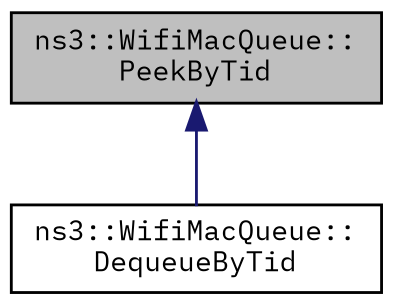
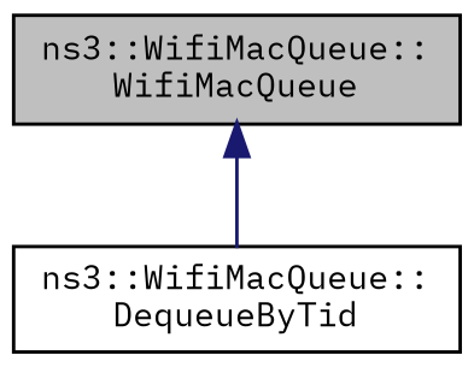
  digraph {
    rankdir=TB
    fontname="IBM Plex Mono"
    node [color=black fontname="IBM Plex Mono" fontsize=10 shape=record style=filled]
-   n1 [fillcolor=grey75 fontcolor=black height=0.2 label="ns3::WifiMacQueue::\lPeekByTid" width=0.4]
+   n1 [fillcolor=grey75 fontcolor=black height=0.2 label="ns3::WifiMacQueue::\lWifiMacQueue" width=0.4]
    n2 [fillcolor=white height=0.2 label="ns3::WifiMacQueue::\lDequeueByTid" width=0.4]
    n1 -> n2 [color=midnightblue dir=back fontname="IBM Plex Mono" fontsize=10 labelfontname=Helvetica labelfontsize=10 style=solid]
  }
